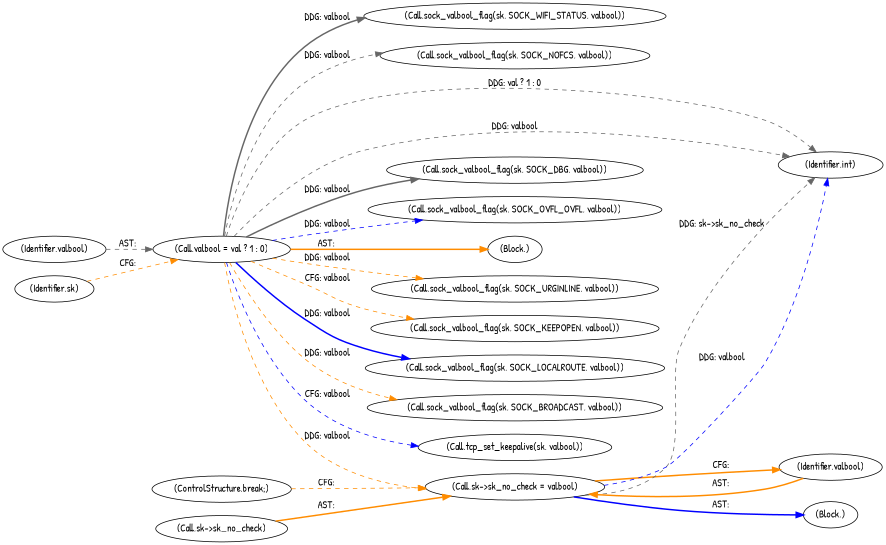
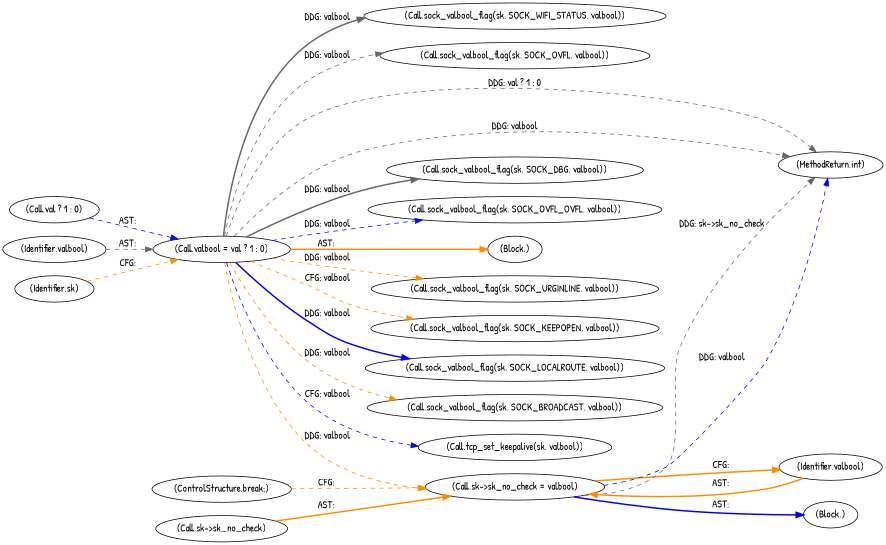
  digraph {
    fontname="Patrick Hand"
    rankdir=LR
    node [fontname="Patrick Hand"]
    edge [color=darkorange fontname="Patrick Hand" style=dashed]
    n1 [label="(Call,sk->sk_no_check = valbool)"]
    n2 [label="(Identifier,valbool)"]
-   n3 [label="(Identifier,int)"]
+   n3 [label="(MethodReturn,int)"]
    n4 [label="(Block,)"]
    n5 [label="(Call,valbool = val ? 1 : 0)"]
    n6 [label="(Call,sock_valbool_flag(sk, SOCK_DBG, valbool))"]
    n7 [label="(Call,sock_valbool_flag(sk, SOCK_OVFL_OVFL, valbool))"]
    n8 [label="(Block,)"]
    n9 [label="(Call,sock_valbool_flag(sk, SOCK_URGINLINE, valbool))"]
    n10 [label="(Call,sock_valbool_flag(sk, SOCK_KEEPOPEN, valbool))"]
    n11 [label="(Call,sock_valbool_flag(sk, SOCK_LOCALROUTE, valbool))"]
    n12 [label="(Call,sock_valbool_flag(sk, SOCK_BROADCAST, valbool))"]
    n13 [label="(Call,tcp_set_keepalive(sk, valbool))"]
    n14 [label="(Call,sock_valbool_flag(sk, SOCK_WIFI_STATUS, valbool))"]
-   n15 [label="(Call,sock_valbool_flag(sk, SOCK_NOFCS, valbool))"]
+   n15 [label="(Call,sock_valbool_flag(sk, SOCK_OVFL, valbool))"]
+   n16 [label="(Call,val ? 1 : 0)"]
    n17 [label="(ControlStructure,break;)"]
    n18 [label="(Identifier,valbool)"]
    n19 [label="(Call,sk->sk_no_check)"]
    n20 [label="(Identifier,sk)"]
    n1 -> n2 [label="CFG: " style=bold]
    n1 -> n3 [color=gray40 label="DDG: sk->sk_no_check"]
    n1 -> n3 [color=blue label="DDG: valbool"]
    n1 -> n4 [color=blue label="AST: " style=bold]
    n2 -> n1 [label="AST: " style=bold]
    n5 -> n1 [label="DDG: valbool"]
    n5 -> n3 [color=gray40 label="DDG: val ? 1 : 0"]
    n5 -> n3 [color=gray40 label="DDG: valbool"]
    n5 -> n6 [color=gray40 label="DDG: valbool" style=bold]
    n5 -> n7 [color=blue label="DDG: valbool"]
    n5 -> n8 [label="AST: " style=bold]
    n5 -> n9 [label="DDG: valbool"]
    n5 -> n10 [label="CFG: valbool"]
    n5 -> n11 [color=blue label="DDG: valbool" style=bold]
    n5 -> n12 [label="DDG: valbool"]
    n5 -> n13 [color=blue label="CFG: valbool"]
    n5 -> n14 [color=gray40 label="DDG: valbool" style=bold]
    n5 -> n15 [color=gray40 label="DDG: valbool"]
+   n16 -> n5 [color=blue label="AST: "]
    n17 -> n1 [label="CFG: "]
    n18 -> n5 [color=gray40 label="AST: "]
    n19 -> n1 [label="AST: " style=bold]
    n20 -> n5 [label="CFG: "]
  }
